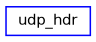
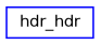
  digraph {
    rankdir=TB
-   n1 [color=blue fillcolor=white fontname=Helvetica fontsize=10 height=0.2 label=udp_hdr shape=record style=filled width=0.4]
+   n1 [color=blue fillcolor=white fontname=Helvetica fontsize=10 height=0.2 label=hdr_hdr shape=record style=filled width=0.4]
  }
